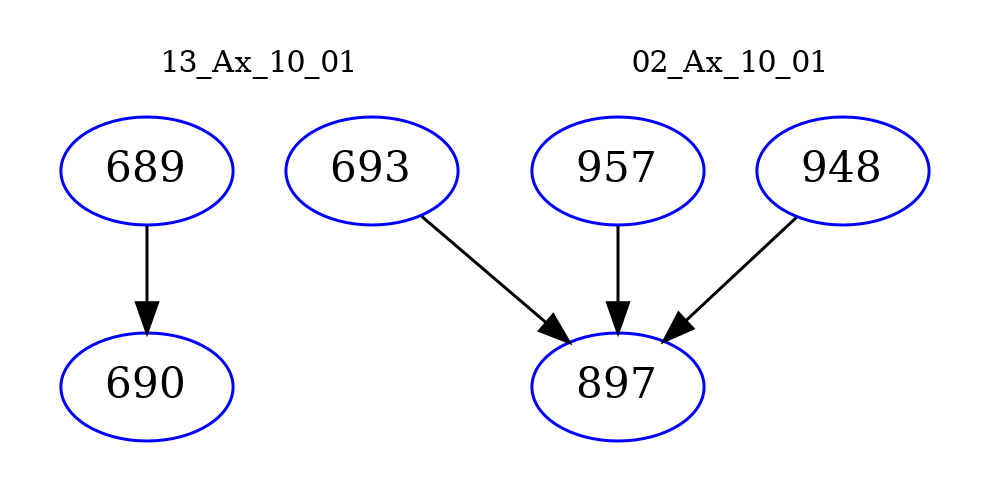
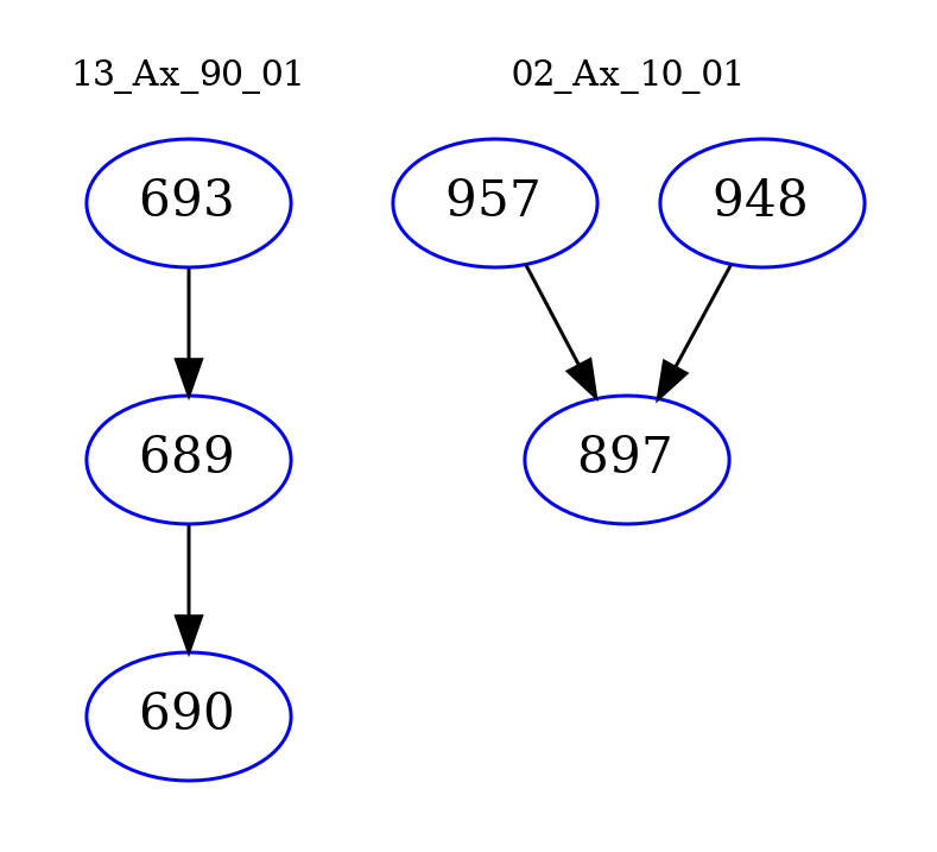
  digraph {
    node [color=blue]
    edge [color=black]
    n1 [label=693]
    n2 [label=689]
    n3 [label=690]
    n4 [label=948]
    n5 [label=897]
    n6 [label=957]
    subgraph cluster_1 {
      color=white
      fontsize=10
-     label="13_Ax_10_01"
+     label="13_Ax_90_01"
      n1
      n2
      n3
    }
    subgraph cluster_2 {
      color=white
      fontsize=10
      label="02_Ax_10_01"
      n4
      n5
      n6
    }
-   n1 -> n5
+   n1 -> n2
    n2 -> n3
    n4 -> n5
    n6 -> n5
  }
